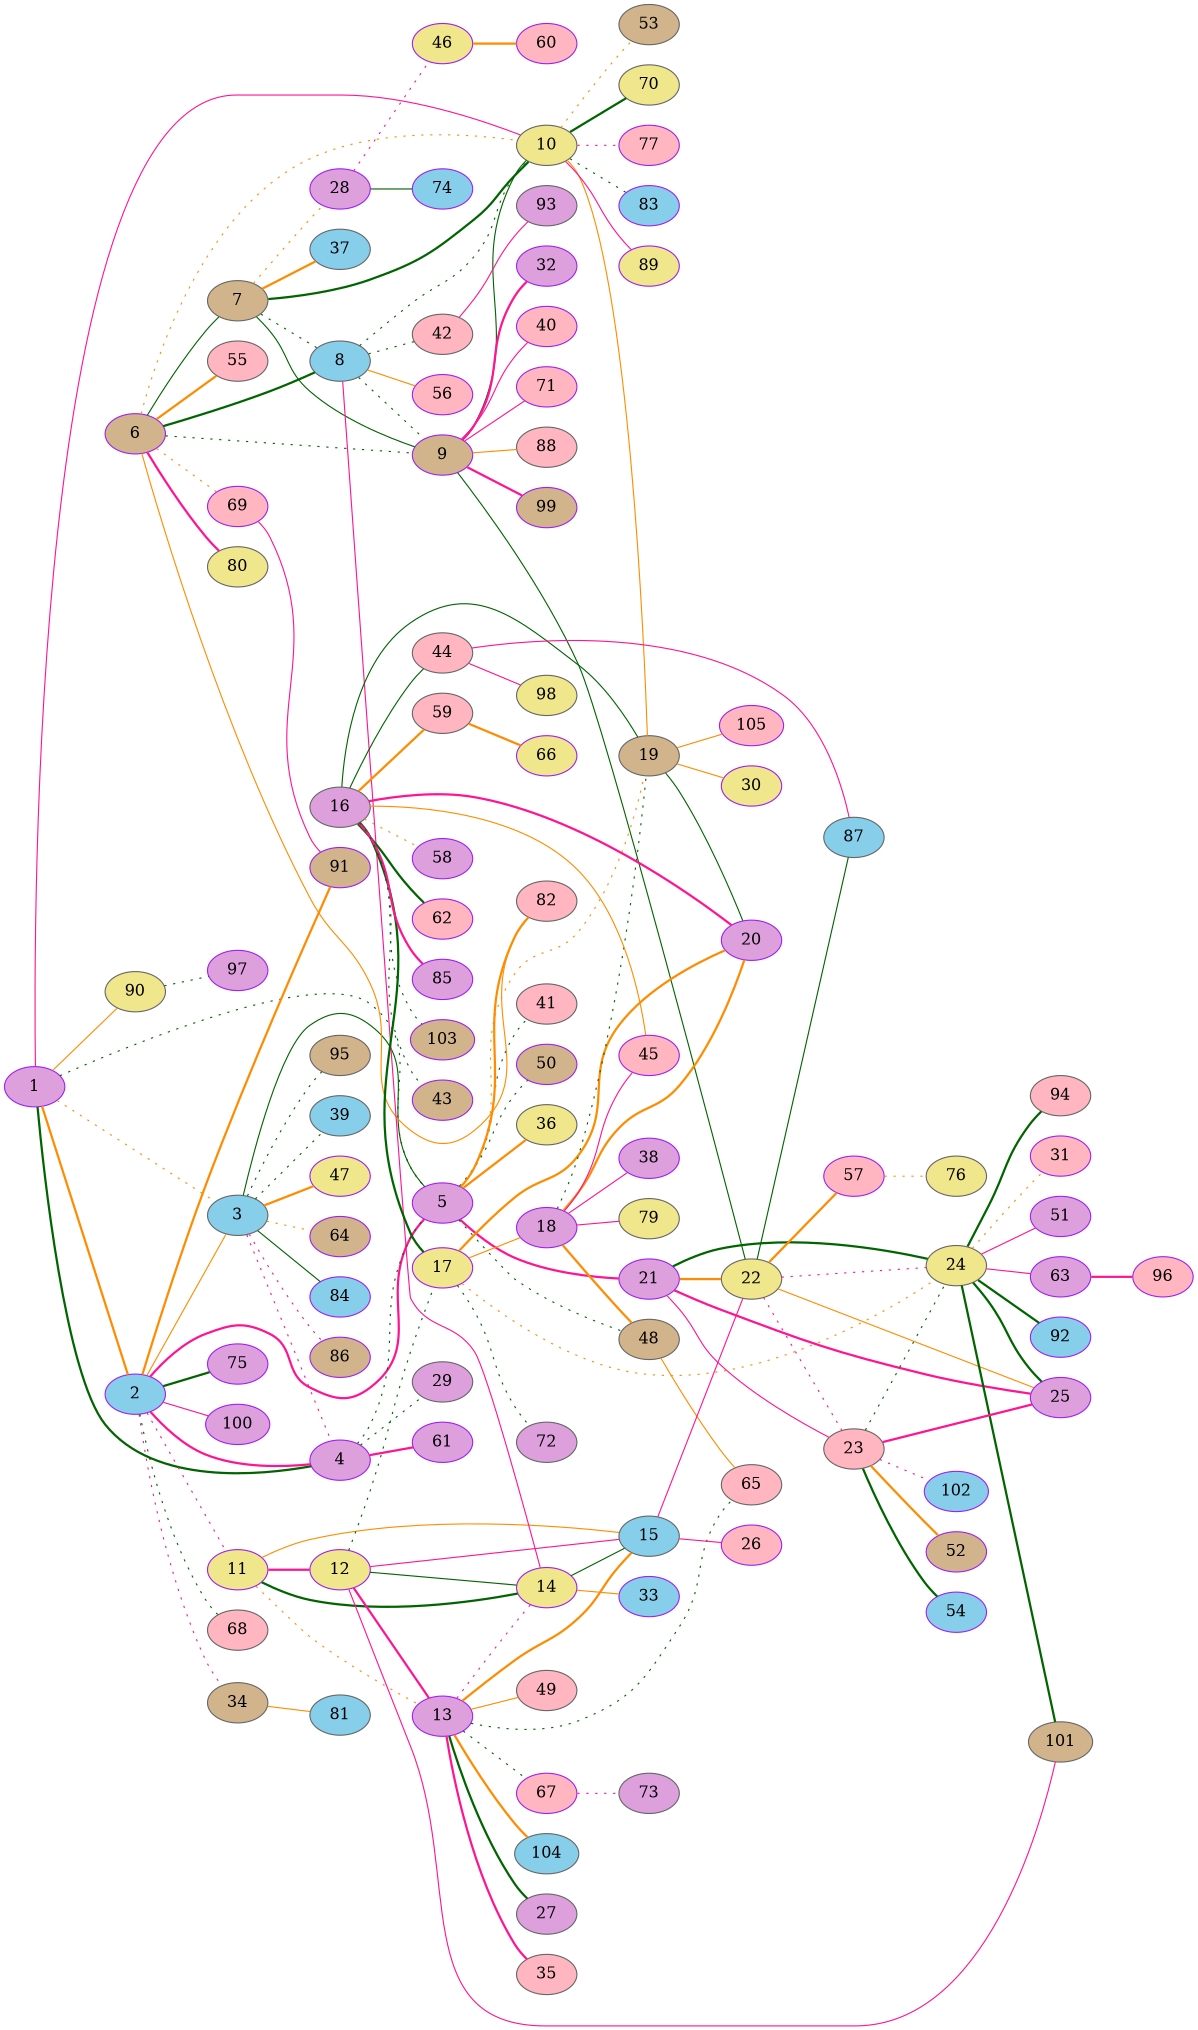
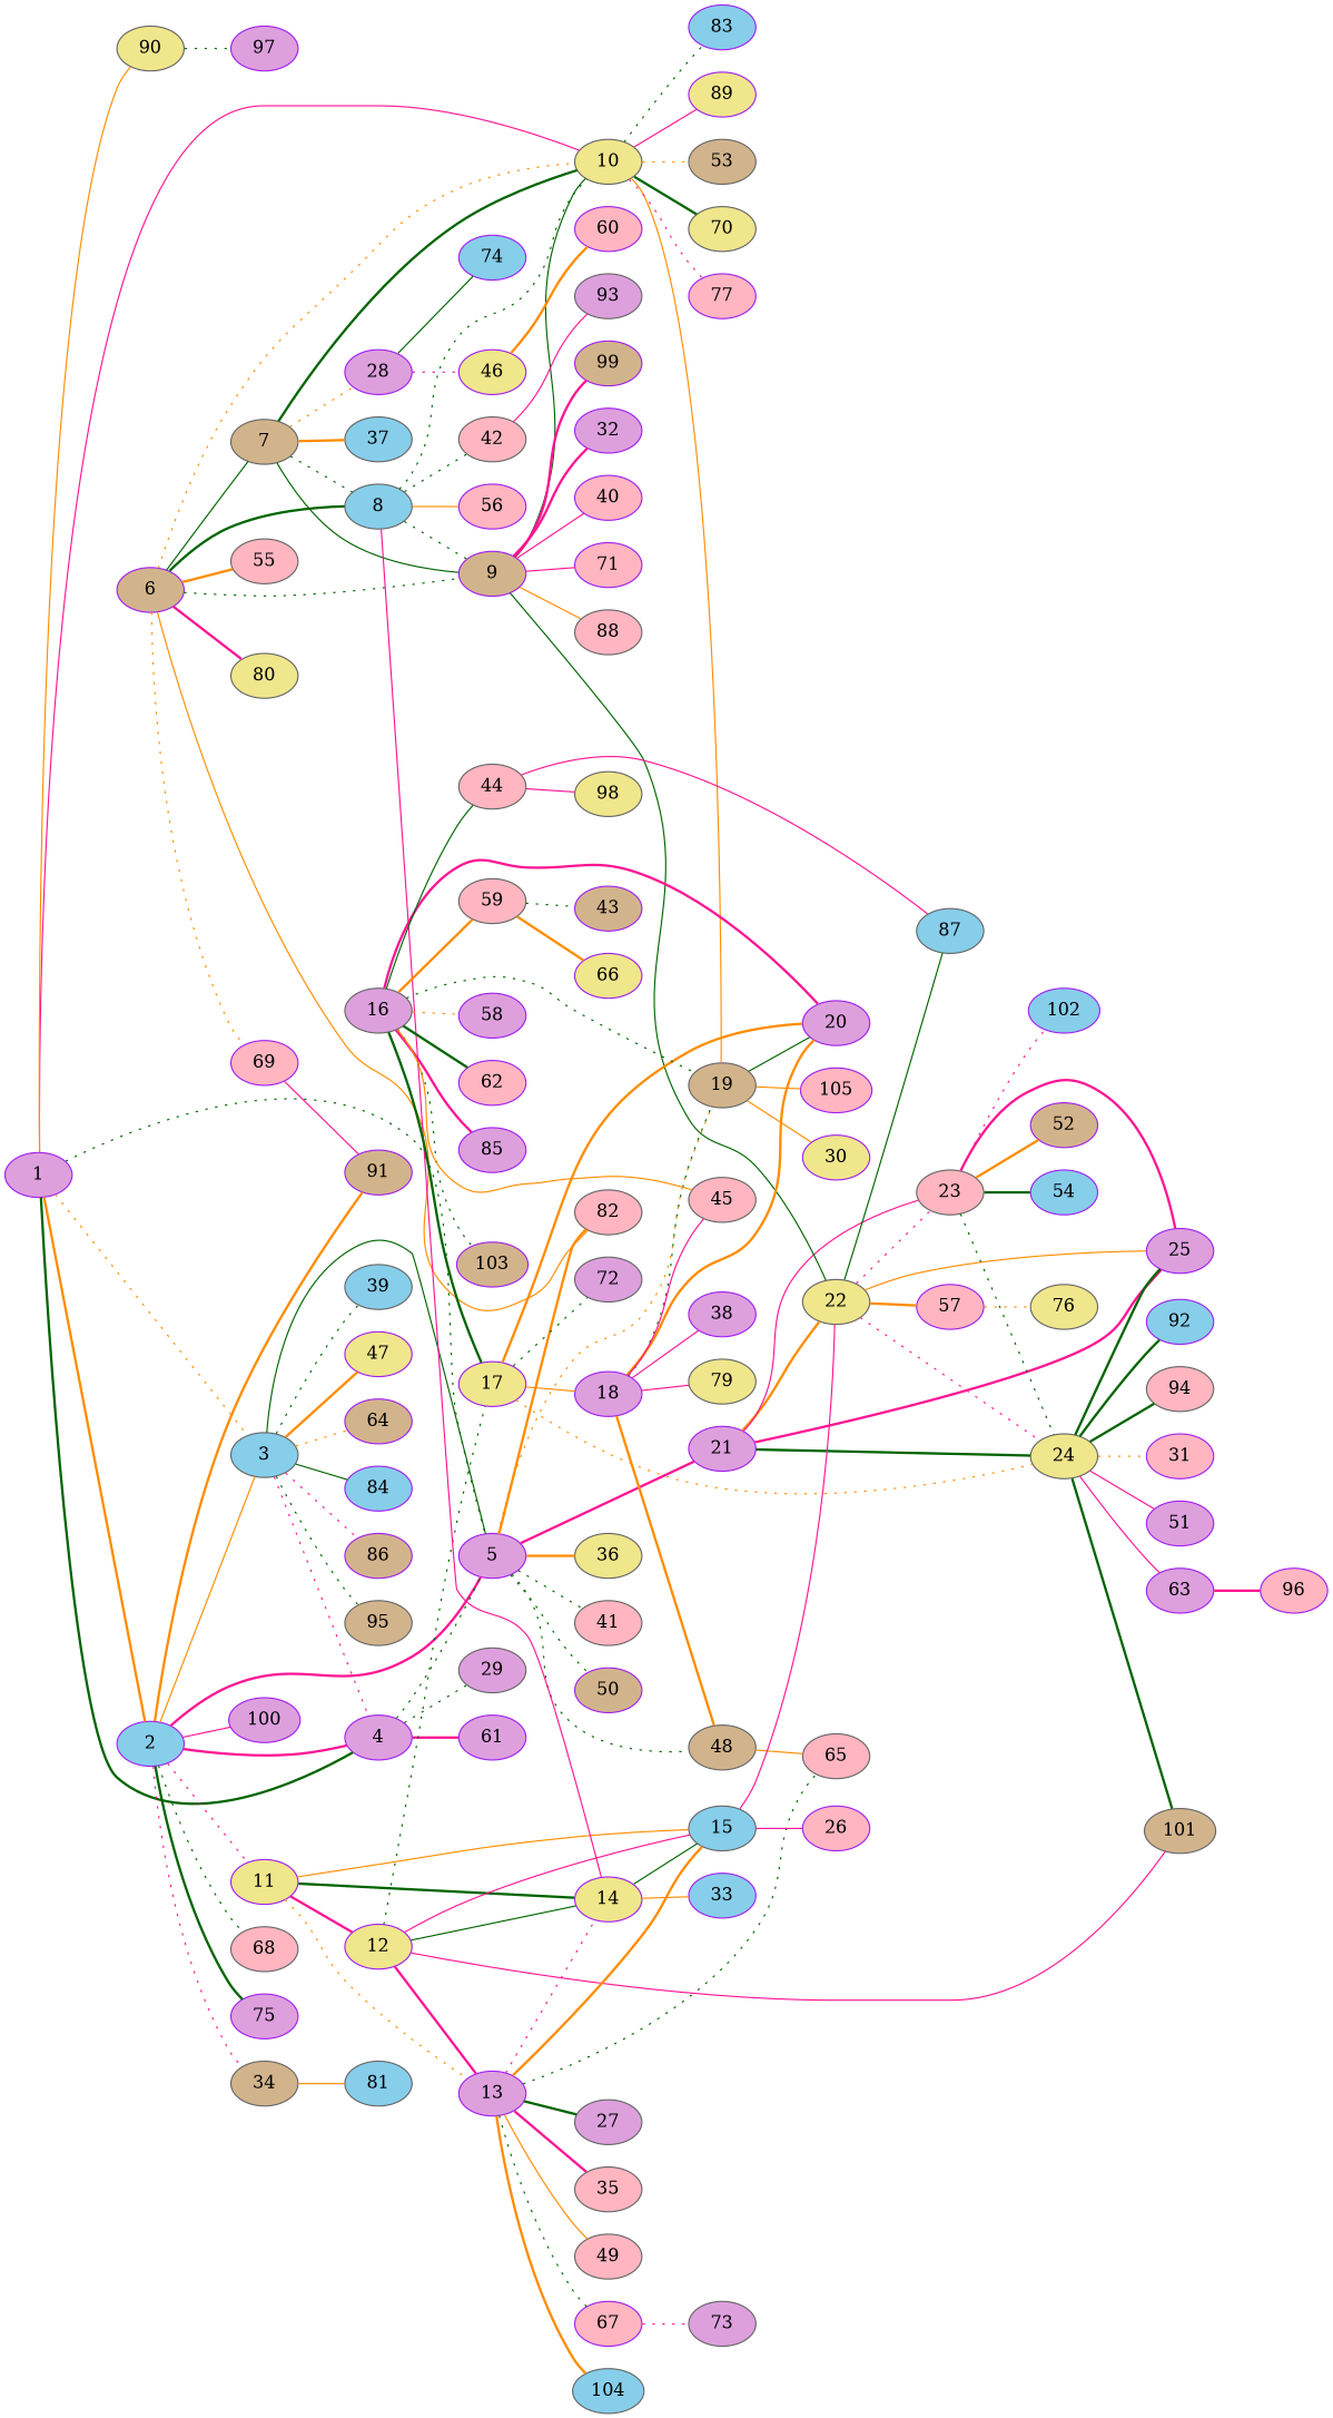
  graph {
    rankdir=LR
    node [color=purple fillcolor=lightpink style=filled]
    edge [color=darkgreen style=solid]
    1 [fillcolor=plum]
    2 [fillcolor=skyblue]
    3 [color=gray40 fillcolor=skyblue]
    4 [fillcolor=plum]
    5 [fillcolor=plum]
    10 [color=gray40 fillcolor=khaki]
    90 [color=gray40 fillcolor=khaki]
    11 [fillcolor=khaki]
    34 [color=gray40 fillcolor=tan]
    68 [color=gray40]
    75 [fillcolor=plum]
    91 [fillcolor=tan]
    100 [fillcolor=plum]
    39 [color=gray40 fillcolor=skyblue]
    47 [fillcolor=khaki]
    64 [fillcolor=tan]
    84 [fillcolor=skyblue]
    86 [fillcolor=tan]
    95 [color=gray40 fillcolor=tan]
    29 [color=gray40 fillcolor=plum]
    61 [fillcolor=plum]
    19 [color=gray40 fillcolor=tan]
    21 [fillcolor=plum]
    36 [color=gray40 fillcolor=khaki]
    41 [color=gray40]
    48 [color=gray40 fillcolor=tan]
    50 [fillcolor=tan]
    82 [color=gray40]
    53 [color=gray40 fillcolor=tan]
    70 [color=gray40 fillcolor=khaki]
    77
    83 [fillcolor=skyblue]
    89 [fillcolor=khaki]
    97 [fillcolor=plum]
    14 [fillcolor=khaki]
    12 [fillcolor=khaki]
    13 [fillcolor=plum]
    15 [color=gray40 fillcolor=skyblue]
    81 [color=gray40 fillcolor=skyblue]
    20 [fillcolor=plum]
    30 [fillcolor=khaki]
    105
    22 [color=gray40 fillcolor=khaki]
    24 [color=gray40 fillcolor=khaki]
    23 [color=gray40]
    25 [fillcolor=plum]
    65 [color=gray40]
    6 [fillcolor=tan]
    7 [color=gray40 fillcolor=tan]
    8 [color=gray40 fillcolor=skyblue]
    9 [fillcolor=tan]
    55 [color=gray40]
    69
    80 [color=gray40 fillcolor=khaki]
    28 [fillcolor=plum]
    37 [color=gray40 fillcolor=skyblue]
    42 [color=gray40]
    56
    32 [fillcolor=plum]
    40
    71
    88 [color=gray40]
    99 [fillcolor=tan]
    46 [fillcolor=khaki]
    74 [fillcolor=skyblue]
    33 [fillcolor=skyblue]
    93 [color=gray40 fillcolor=plum]
    57
    87 [color=gray40 fillcolor=skyblue]
    17 [fillcolor=khaki]
    101 [color=gray40 fillcolor=tan]
    27 [color=gray40 fillcolor=plum]
    35 [color=gray40]
    49 [color=gray40]
    67
    104 [color=gray40 fillcolor=skyblue]
    26
    18 [fillcolor=plum]
    72 [color=gray40 fillcolor=plum]
    73 [color=gray40 fillcolor=plum]
    16 [color=gray40 fillcolor=plum]
    43 [fillcolor=tan]
    44 [color=gray40]
    58 [fillcolor=plum]
    59 [color=gray40]
    62
    85 [fillcolor=plum]
    103 [fillcolor=tan]
-   45
+   45 [color=gray40]
    38 [fillcolor=plum]
    79 [color=gray40 fillcolor=khaki]
    98 [color=gray40 fillcolor=khaki]
    66 [fillcolor=khaki]
    31
    51 [fillcolor=plum]
    63 [fillcolor=plum]
    92 [fillcolor=skyblue]
    94 [color=gray40]
    52 [fillcolor=tan]
    54 [fillcolor=skyblue]
    102 [fillcolor=skyblue]
    76 [color=gray40 fillcolor=khaki]
    96
    60
    1 -- 2 [color=darkorange style=bold]
    1 -- 3 [color=darkorange style=dotted]
    1 -- 4 [style=bold]
    1 -- 5 [style=dotted]
    1 -- 10 [color=deeppink]
    1 -- 90 [color=darkorange]
    2 -- 3 [color=darkorange]
    2 -- 4 [color=deeppink style=bold]
    2 -- 5 [color=deeppink style=bold]
    2 -- 11 [color=deeppink style=dotted]
    2 -- 34 [color=deeppink style=dotted]
    2 -- 68 [style=dotted]
    2 -- 75 [style=bold]
    2 -- 91 [color=darkorange style=bold]
    2 -- 100 [color=deeppink]
    3 -- 4 [color=deeppink style=dotted]
    3 -- 5
    3 -- 39 [style=dotted]
    3 -- 47 [color=darkorange style=bold]
    3 -- 64 [color=darkorange style=dotted]
    3 -- 84
    3 -- 86 [color=deeppink style=dotted]
    3 -- 95 [style=dotted]
    4 -- 5 [style=dotted]
    4 -- 29 [style=dotted]
    4 -- 61 [color=deeppink style=bold]
    5 -- 19 [color=darkorange style=dotted]
    5 -- 21 [color=deeppink style=bold]
    5 -- 36 [color=darkorange style=bold]
    5 -- 41 [style=dotted]
    5 -- 48 [style=dotted]
    5 -- 50 [style=dotted]
    5 -- 82 [color=darkorange style=bold]
    10 -- 19 [color=darkorange]
    10 -- 53 [color=darkorange style=dotted]
    10 -- 70 [style=bold]
    10 -- 77 [color=deeppink style=dotted]
    10 -- 83 [style=dotted]
    10 -- 89 [color=deeppink]
    90 -- 97 [style=dotted]
    11 -- 14 [style=bold]
    11 -- 12 [color=deeppink style=bold]
    11 -- 13 [color=darkorange style=dotted]
    11 -- 15 [color=darkorange]
    34 -- 81 [color=darkorange]
    19 -- 20
    19 -- 30 [color=darkorange]
    19 -- 105 [color=darkorange]
    21 -- 22 [color=darkorange style=bold]
    21 -- 24 [style=bold]
    21 -- 23 [color=deeppink]
    21 -- 25 [color=deeppink style=bold]
    48 -- 65 [color=darkorange]
    14 -- 15
    14 -- 33 [color=darkorange]
    12 -- 14
    12 -- 13 [color=deeppink style=bold]
    12 -- 15 [color=deeppink]
    12 -- 17 [style=dotted]
    12 -- 101 [color=deeppink]
    13 -- 14 [color=deeppink style=dotted]
    13 -- 15 [color=darkorange style=bold]
    13 -- 65 [style=dotted]
    13 -- 27 [style=bold]
    13 -- 35 [color=deeppink style=bold]
    13 -- 49 [color=darkorange]
    13 -- 67 [style=dotted]
    13 -- 104 [color=darkorange style=bold]
    15 -- 22 [color=deeppink]
    15 -- 26 [color=deeppink]
    22 -- 24 [color=deeppink style=dotted]
    22 -- 23 [color=deeppink style=dotted]
    22 -- 25 [color=darkorange]
    22 -- 57 [color=darkorange style=bold]
    22 -- 87
    24 -- 25 [style=bold]
    24 -- 101 [style=bold]
    24 -- 31 [color=darkorange style=dotted]
    24 -- 51 [color=deeppink]
    24 -- 63 [color=deeppink]
    24 -- 92 [style=bold]
    24 -- 94 [style=bold]
    23 -- 24 [style=dotted]
    23 -- 25 [color=deeppink style=bold]
    23 -- 52 [color=darkorange style=bold]
    23 -- 54 [style=bold]
    23 -- 102 [color=deeppink style=dotted]
    6 -- 10 [color=darkorange style=dotted]
    6 -- 82 [color=darkorange]
    6 -- 7
    6 -- 8 [style=bold]
    6 -- 9 [style=dotted]
    6 -- 55 [color=darkorange style=bold]
    6 -- 69 [color=darkorange style=dotted]
    6 -- 80 [color=deeppink style=bold]
    7 -- 10 [style=bold]
    7 -- 8 [style=dotted]
    7 -- 9
    7 -- 28 [color=darkorange style=dotted]
    7 -- 37 [color=darkorange style=bold]
    8 -- 10 [style=dotted]
    8 -- 14 [color=deeppink]
    8 -- 9 [style=dotted]
    8 -- 42 [style=dotted]
    8 -- 56 [color=darkorange]
    9 -- 10
    9 -- 22
    9 -- 32 [color=deeppink style=bold]
    9 -- 40 [color=deeppink]
    9 -- 71 [color=deeppink]
    9 -- 88 [color=darkorange]
    9 -- 99 [color=deeppink style=bold]
    69 -- 91 [color=deeppink]
    28 -- 46 [color=deeppink style=dotted]
    28 -- 74
    42 -- 93 [color=deeppink]
    46 -- 60 [color=darkorange style=bold]
    57 -- 76 [color=darkorange style=dotted]
    17 -- 20 [color=darkorange style=bold]
    17 -- 24 [color=darkorange style=dotted]
    17 -- 18 [color=darkorange]
    17 -- 72 [style=dotted]
    67 -- 73 [color=deeppink style=dotted]
    18 -- 19 [style=dotted]
    18 -- 48 [color=darkorange style=bold]
    18 -- 20 [color=darkorange style=bold]
    18 -- 45 [color=deeppink]
    18 -- 38 [color=deeppink]
    18 -- 79 [color=deeppink]
-   16 -- 19
+   16 -- 19 [style=dotted]
    16 -- 20 [color=deeppink style=bold]
    16 -- 17 [style=bold]
-   16 -- 43 [style=dotted]
+   59 -- 43 [style=dotted]
    16 -- 44
    16 -- 58 [color=darkorange style=dotted]
    16 -- 59 [color=darkorange style=bold]
    16 -- 62 [style=bold]
    16 -- 85 [color=deeppink style=bold]
    16 -- 103 [style=dotted]
    16 -- 45 [color=darkorange]
    44 -- 87 [color=deeppink]
    44 -- 98 [color=deeppink]
    59 -- 66 [color=darkorange style=bold]
    63 -- 96 [color=deeppink style=bold]
  }
